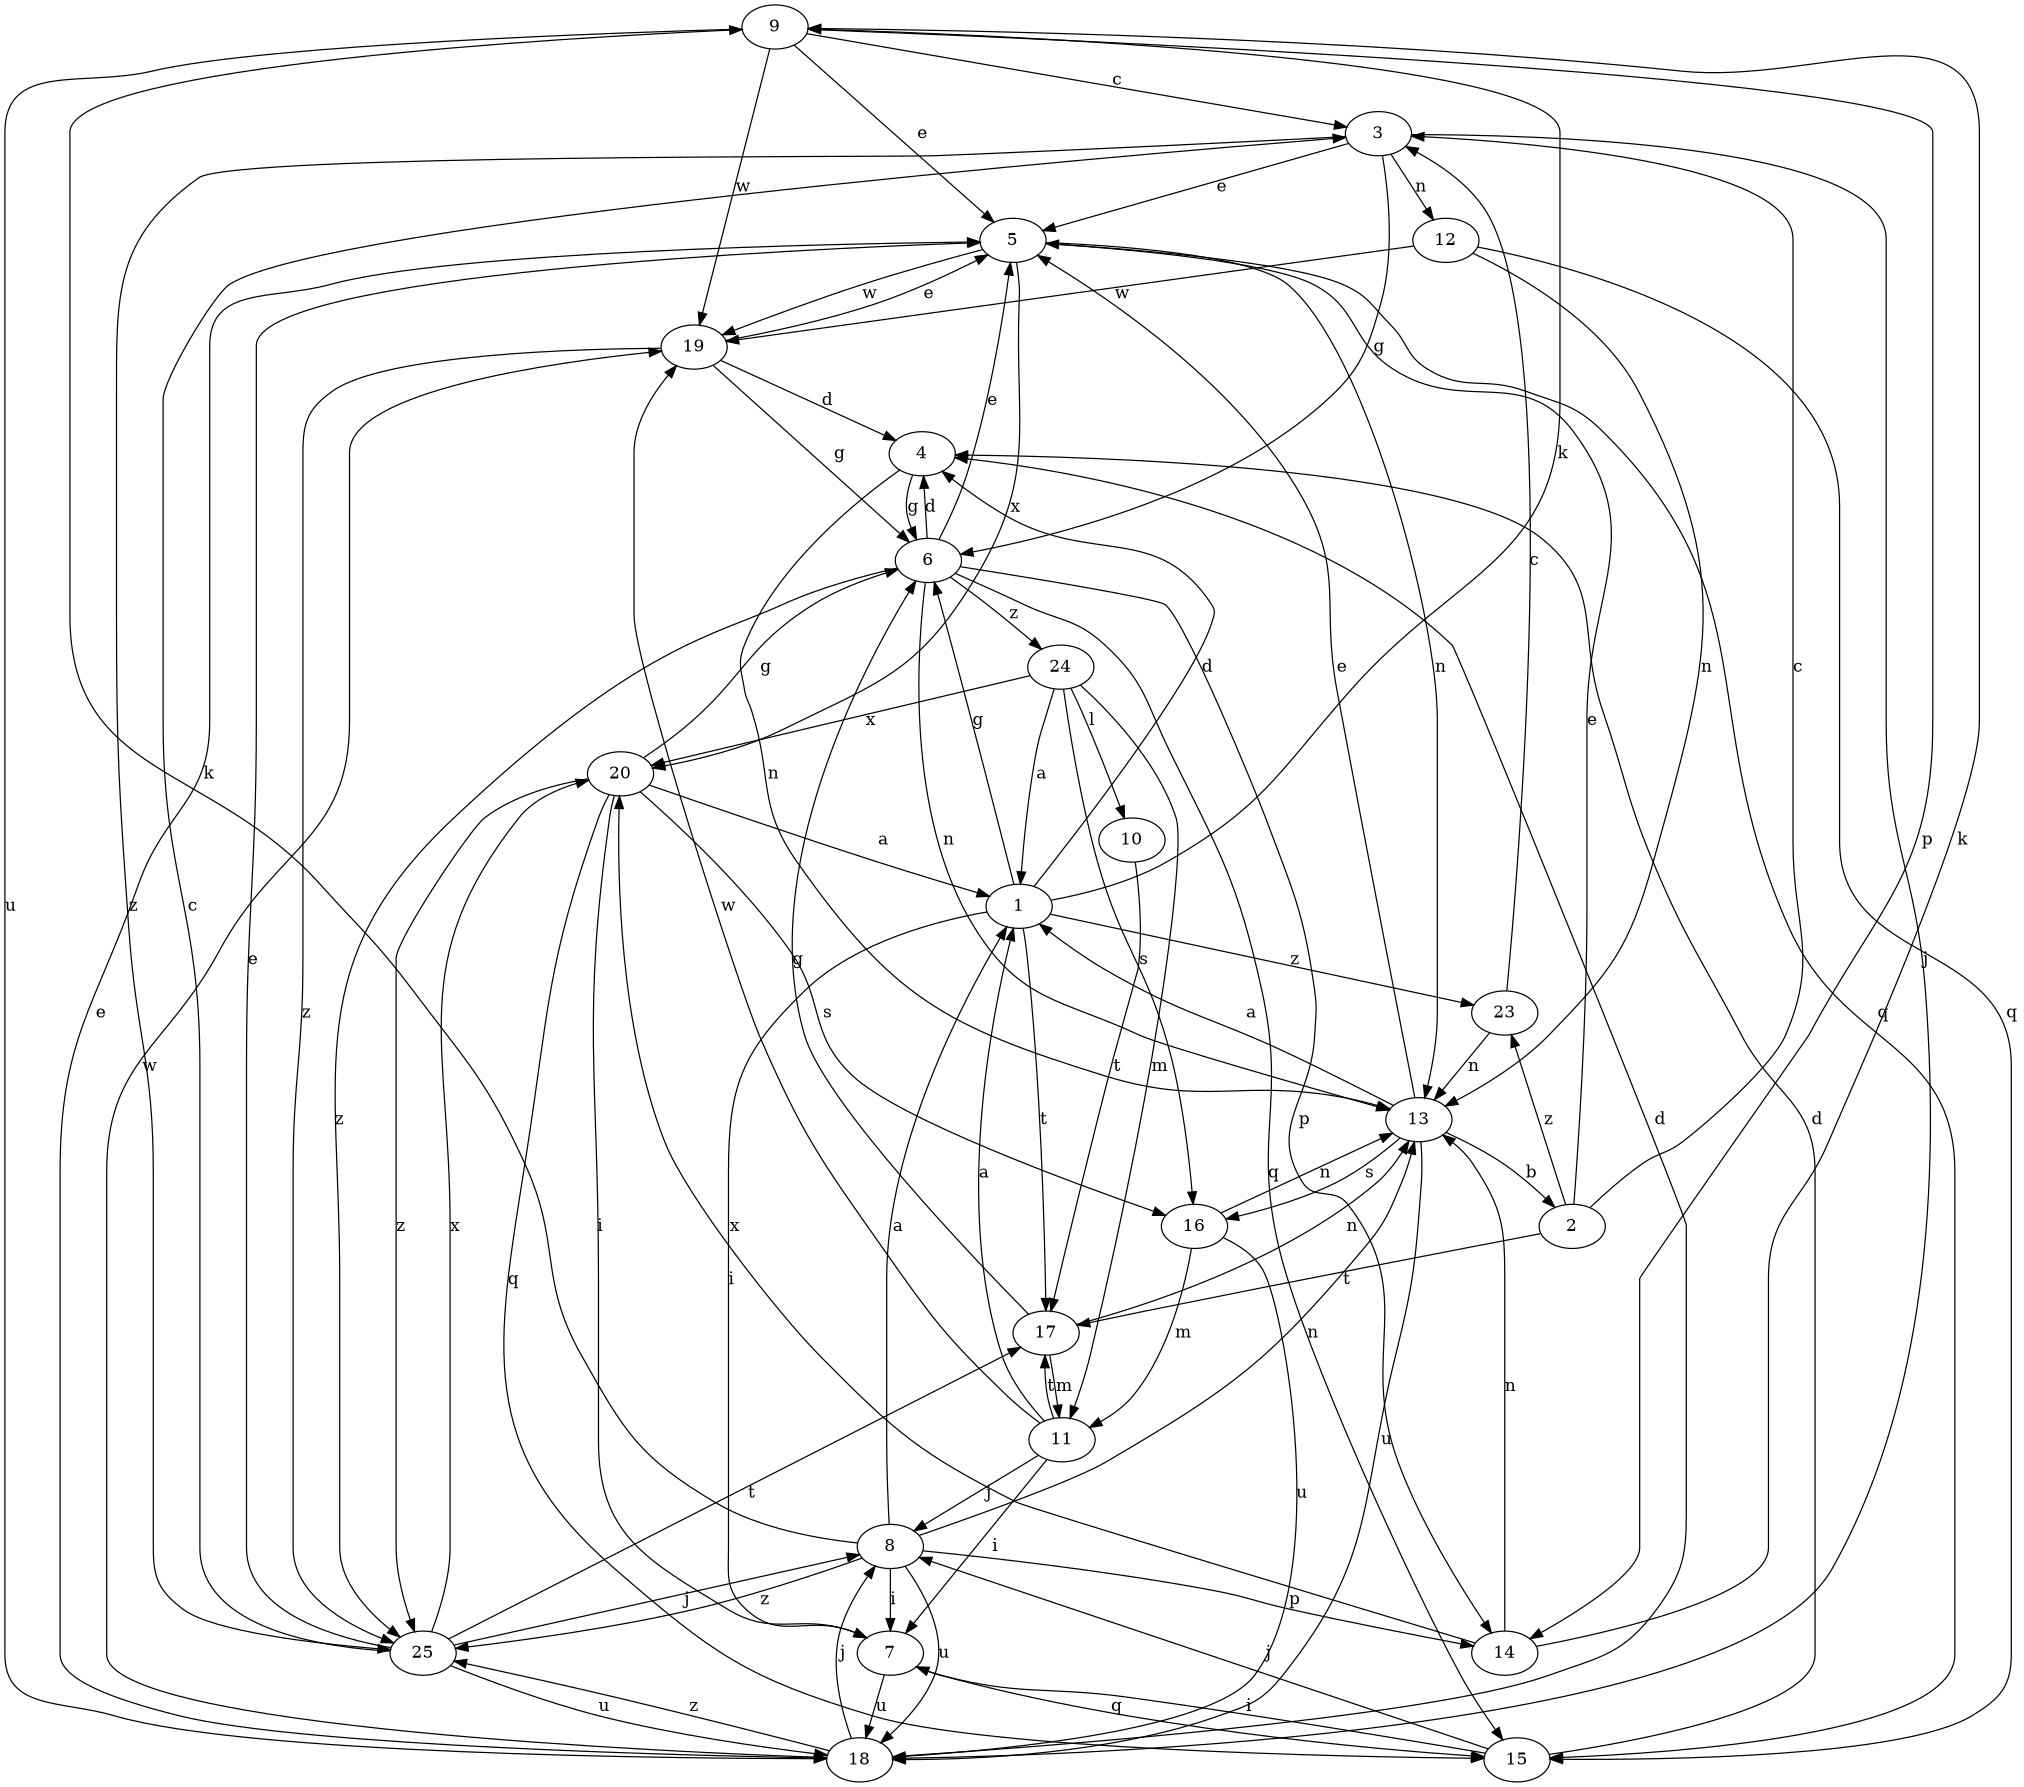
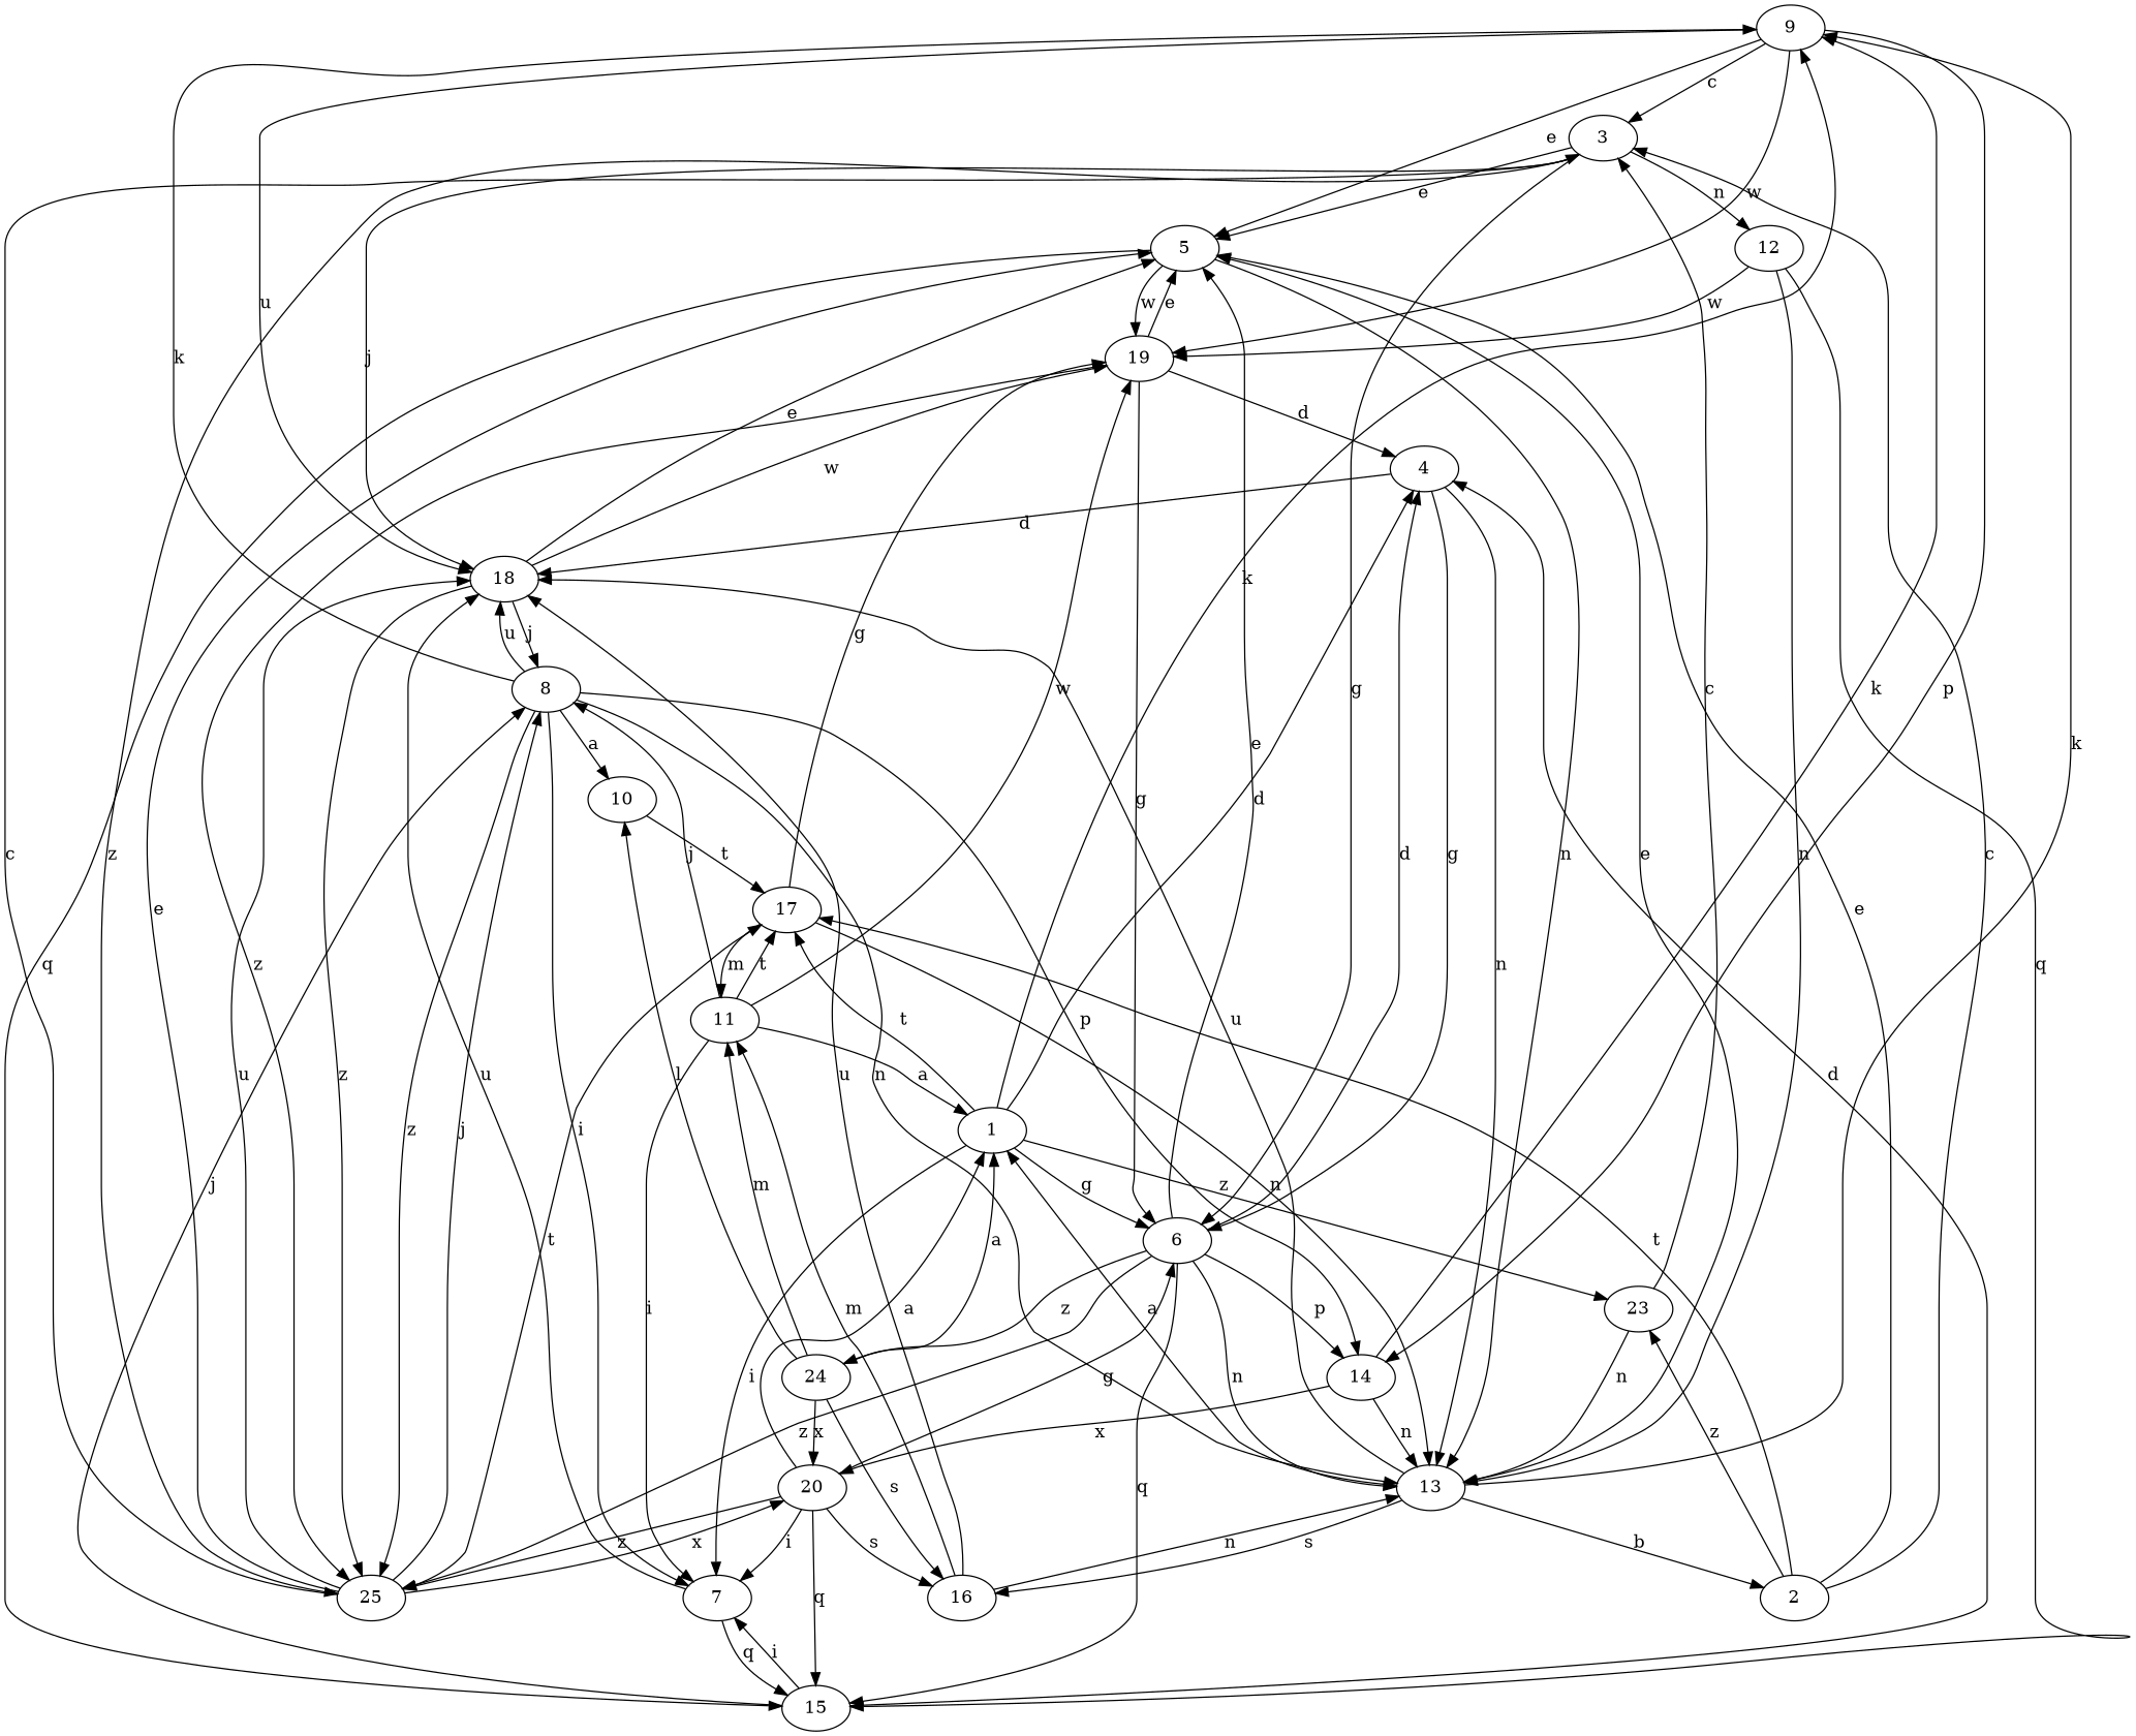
  strict digraph {
    9
    3
    5
    19
    14
    18
    20
    1
    6
    7
    25
    15
    16
    4
    17
    23
    13
    24
    11
    2
    12
    10
    8
    9 -> 3 [label=c]
    9 -> 5 [label=e]
    9 -> 19 [label=w]
    9 -> 14 [label=p]
    9 -> 18 [label=u]
    3 -> 5 [label=e]
    3 -> 18 [label=j]
    3 -> 6 [label=g]
    3 -> 25 [label=z]
    3 -> 12 [label=n]
    5 -> 19 [label=w]
-   5 -> 20 [label=x]
    5 -> 15 [label=q]
    5 -> 13 [label=n]
    19 -> 5 [label=e]
    19 -> 6 [label=g]
    19 -> 25 [label=z]
    19 -> 4 [label=d]
    14 -> 9 [label=k]
    14 -> 20 [label=x]
    14 -> 13 [label=n]
    18 -> 5 [label=e]
    18 -> 19 [label=w]
    18 -> 25 [label=z]
-   18 -> 4 [label=d]
+   4 -> 18 [label=d]
    18 -> 8 [label=j]
    20 -> 1 [label=a]
    20 -> 6 [label=g]
    20 -> 7 [label=i]
    20 -> 25 [label=z]
    20 -> 15 [label=q]
    20 -> 16 [label=s]
    1 -> 9 [label=k]
    1 -> 6 [label=g]
    1 -> 7 [label=i]
    1 -> 4 [label=d]
    1 -> 17 [label=t]
    1 -> 23 [label=z]
    6 -> 5 [label=e]
    6 -> 14 [label=p]
    6 -> 25 [label=z]
    6 -> 15 [label=q]
    6 -> 4 [label=d]
    6 -> 13 [label=n]
    6 -> 24 [label=z]
    7 -> 18 [label=u]
    7 -> 15 [label=q]
    25 -> 3 [label=c]
    25 -> 5 [label=e]
    25 -> 18 [label=u]
    25 -> 20 [label=x]
    25 -> 17 [label=t]
    25 -> 8 [label=j]
    15 -> 7 [label=i]
    15 -> 4 [label=d]
    15 -> 8 [label=j]
    16 -> 18 [label=u]
    16 -> 13 [label=n]
    16 -> 11 [label=m]
    4 -> 6 [label=g]
    4 -> 13 [label=n]
-   17 -> 6 [label=g]
+   17 -> 19 [label=g]
    17 -> 13 [label=n]
    17 -> 11 [label=m]
    23 -> 3 [label=c]
    23 -> 13 [label=n]
+   13 -> 9 [label=k]
    13 -> 5 [label=e]
    13 -> 18 [label=u]
    13 -> 1 [label=a]
    13 -> 16 [label=s]
    13 -> 2 [label=b]
    24 -> 20 [label=x]
    24 -> 1 [label=a]
    24 -> 16 [label=s]
    24 -> 11 [label=m]
    24 -> 10 [label=l]
    11 -> 19 [label=w]
    11 -> 1 [label=a]
    11 -> 7 [label=i]
    11 -> 17 [label=t]
    11 -> 8 [label=j]
    2 -> 3 [label=c]
    2 -> 5 [label=e]
    2 -> 17 [label=t]
    2 -> 23 [label=z]
    12 -> 19 [label=w]
    12 -> 15 [label=q]
    12 -> 13 [label=n]
    10 -> 17 [label=t]
    8 -> 9 [label=k]
    8 -> 14 [label=p]
    8 -> 18 [label=u]
-   8 -> 1 [label=a]
+   8 -> 10 [label=a]
    8 -> 7 [label=i]
    8 -> 25 [label=z]
    8 -> 13 [label=n]
  }
